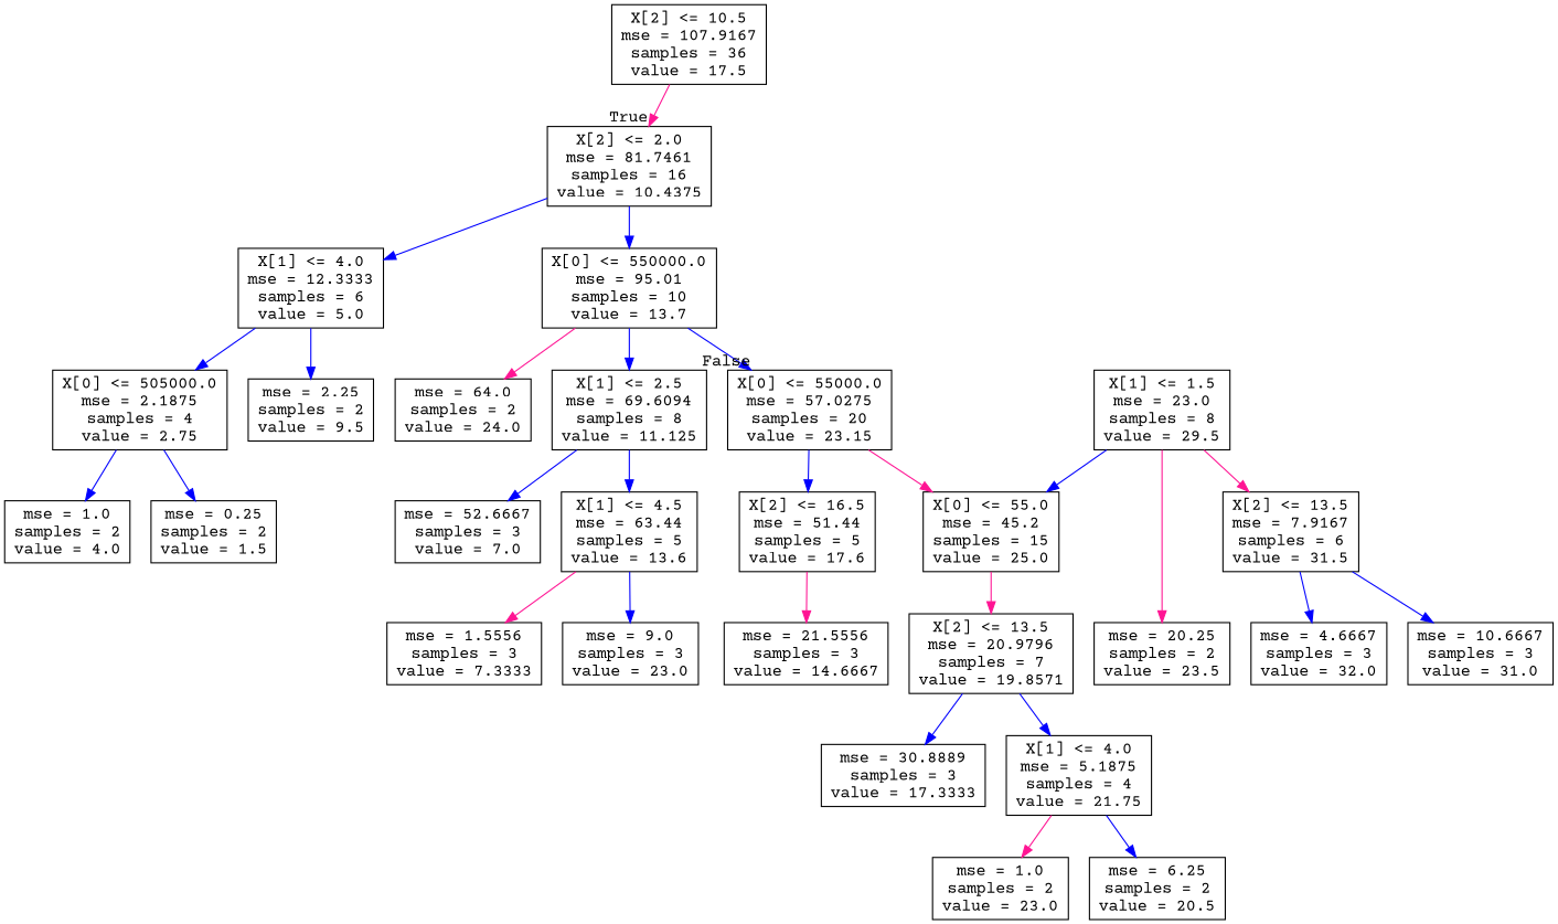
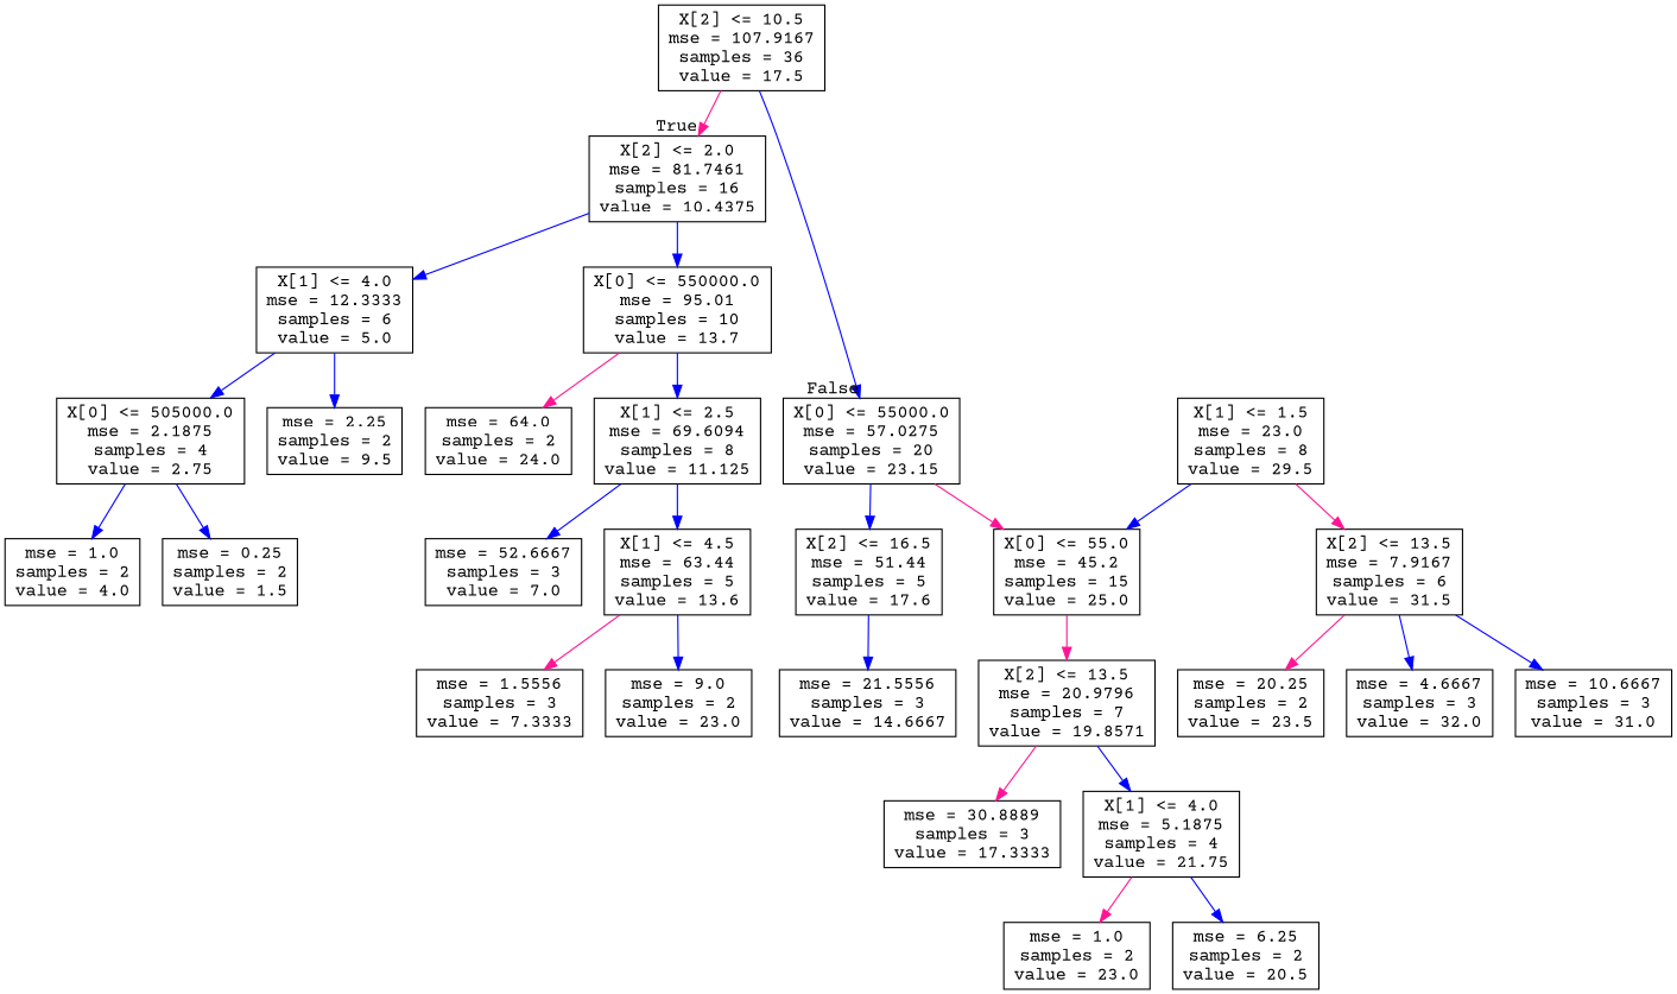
  digraph {
    fontname="Courier Prime"
    node [fontname="Courier Prime" shape=box]
    edge [color=blue fontname="Courier Prime"]
    n1 [label="X[2] <= 10.5\nmse = 107.9167\nsamples = 36\nvalue = 17.5"]
    n2 [label="X[2] <= 2.0\nmse = 81.7461\nsamples = 16\nvalue = 10.4375"]
    n3 [label="X[0] <= 55000.0\nmse = 57.0275\nsamples = 20\nvalue = 23.15"]
    n4 [label="X[1] <= 4.0\nmse = 12.3333\nsamples = 6\nvalue = 5.0"]
    n5 [label="X[0] <= 550000.0\nmse = 95.01\nsamples = 10\nvalue = 13.7"]
    n6 [label="X[0] <= 55.0\nmse = 45.2\nsamples = 15\nvalue = 25.0"]
    n7 [label="X[2] <= 16.5\nmse = 51.44\nsamples = 5\nvalue = 17.6"]
    n8 [label="X[0] <= 505000.0\nmse = 2.1875\nsamples = 4\nvalue = 2.75"]
    n9 [label="mse = 2.25\nsamples = 2\nvalue = 9.5"]
    n10 [label="X[1] <= 2.5\nmse = 69.6094\nsamples = 8\nvalue = 11.125"]
    n11 [label="mse = 64.0\nsamples = 2\nvalue = 24.0"]
    n12 [label="mse = 1.0\nsamples = 2\nvalue = 4.0"]
    n13 [label="mse = 0.25\nsamples = 2\nvalue = 1.5"]
    n14 [label="mse = 52.6667\nsamples = 3\nvalue = 7.0"]
    n15 [label="X[1] <= 4.5\nmse = 63.44\nsamples = 5\nvalue = 13.6"]
-   n16 [label="mse = 9.0\nsamples = 3\nvalue = 23.0"]
+   n16 [label="mse = 9.0\nsamples = 2\nvalue = 23.0"]
    n17 [label="mse = 1.5556\nsamples = 3\nvalue = 7.3333"]
    n18 [label="X[2] <= 13.5\nmse = 20.9796\nsamples = 7\nvalue = 19.8571"]
    n19 [label="mse = 21.5556\nsamples = 3\nvalue = 14.6667"]
    n20 [label="mse = 30.8889\nsamples = 3\nvalue = 17.3333"]
    n21 [label="X[1] <= 4.0\nmse = 5.1875\nsamples = 4\nvalue = 21.75"]
    n22 [label="X[1] <= 1.5\nmse = 23.0\nsamples = 8\nvalue = 29.5"]
    n23 [label="mse = 20.25\nsamples = 2\nvalue = 23.5"]
    n24 [label="X[2] <= 13.5\nmse = 7.9167\nsamples = 6\nvalue = 31.5"]
    n25 [label="mse = 1.0\nsamples = 2\nvalue = 23.0"]
    n26 [label="mse = 6.25\nsamples = 2\nvalue = 20.5"]
    n27 [label="mse = 10.6667\nsamples = 3\nvalue = 31.0"]
    n28 [label="mse = 4.6667\nsamples = 3\nvalue = 32.0"]
    n1 -> n2 [color=deeppink headlabel=True labelangle=45 labeldistance=2.5]
-   n5 -> n3 [headlabel=False labelangle=-45 labeldistance=2.5]
+   n1 -> n3 [headlabel=False labelangle=-45 labeldistance=2.5]
    n2 -> n4
    n2 -> n5
    n3 -> n6 [color=deeppink]
    n3 -> n7
    n4 -> n8
    n4 -> n9
    n5 -> n10
    n5 -> n11 [color=deeppink]
    n6 -> n18 [color=deeppink]
-   n7 -> n19 [color=deeppink]
+   n7 -> n19
    n8 -> n12
    n8 -> n13
    n10 -> n14
    n10 -> n15
    n15 -> n16
    n15 -> n17 [color=deeppink]
-   n18 -> n20
+   n18 -> n20 [color=deeppink]
    n18 -> n21
    n21 -> n25 [color=deeppink]
    n21 -> n26
    n22 -> n6
-   n22 -> n23 [color=deeppink]
+   n24 -> n23 [color=deeppink]
    n22 -> n24 [color=deeppink]
    n24 -> n27
    n24 -> n28
  }
